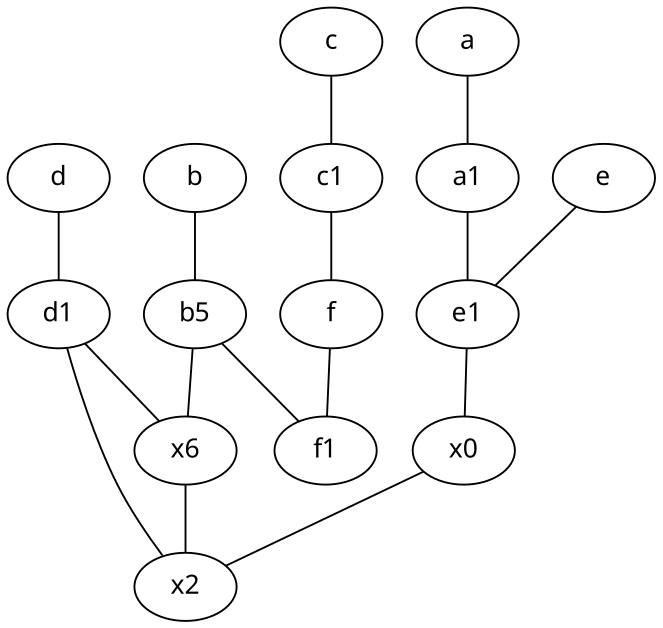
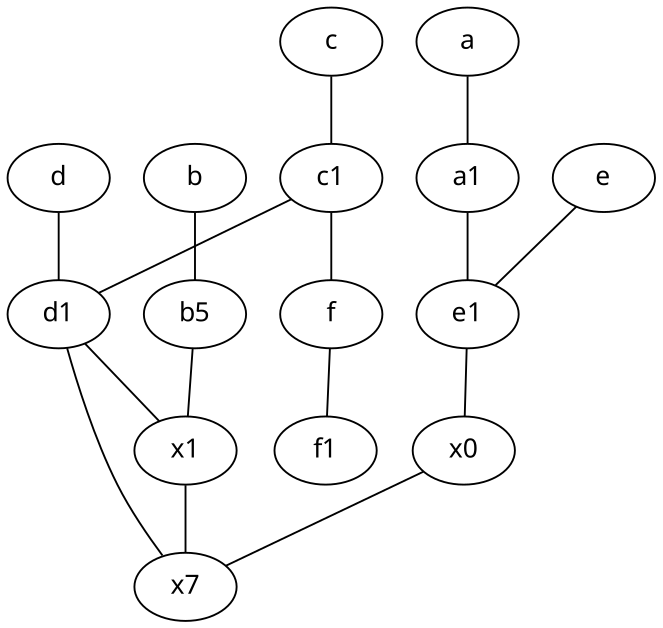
  graph {
    fontname="Noto Sans"
    node [fontname="Noto Sans" labelfontsize=50]
    edge [fontname="Noto Sans"]
    e
    e1
    x0
-   x1 [label=x6]
-   x2
+   x1
+   x2 [label=x7]
    a
    a1
    n8 [label=b5]
    f1
    d
    d1
    f
    b
    c
    c1
    e -- e1
    e1 -- x0
    x0 -- x2
    x1 -- x2
    a -- a1
    a1 -- e1
    n8 -- x1
-   n8 -- f1
    d -- d1
    d1 -- x1
    d1 -- x2
    f -- f1
    b -- n8
    c -- c1
+   c1 -- d1
    c1 -- f
  }
